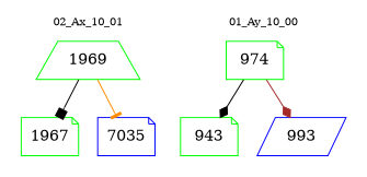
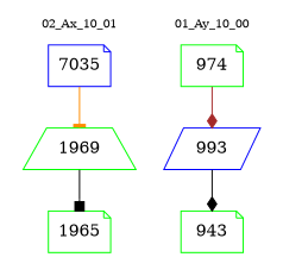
  digraph {
    node [color=green shape=note]
    edge [arrowhead=diamond color=black]
    n1 [label=1969 shape=trapezium]
-   n2 [label=1967]
+   n2 [label=1965]
    n3 [color=blue label=7035]
    n4 [label=974]
    n5 [label=943]
    n6 [color=blue label=993 shape=parallelogram]
    subgraph cluster_1 {
      color=white
      fontsize=10
      label="02_Ax_10_01"
      n1
      n2
      n3
    }
    subgraph cluster_2 {
      color=white
      fontsize=10
      label="01_Ay_10_00"
      n4
      n5
      n6
    }
    n1 -> n2 [arrowhead=box]
-   n1 -> n3 [arrowhead=tee color=darkorange]
-   n4 -> n5
+   n3 -> n1 [arrowhead=tee color=darkorange]
+   n6 -> n5
    n4 -> n6 [color=brown]
  }
